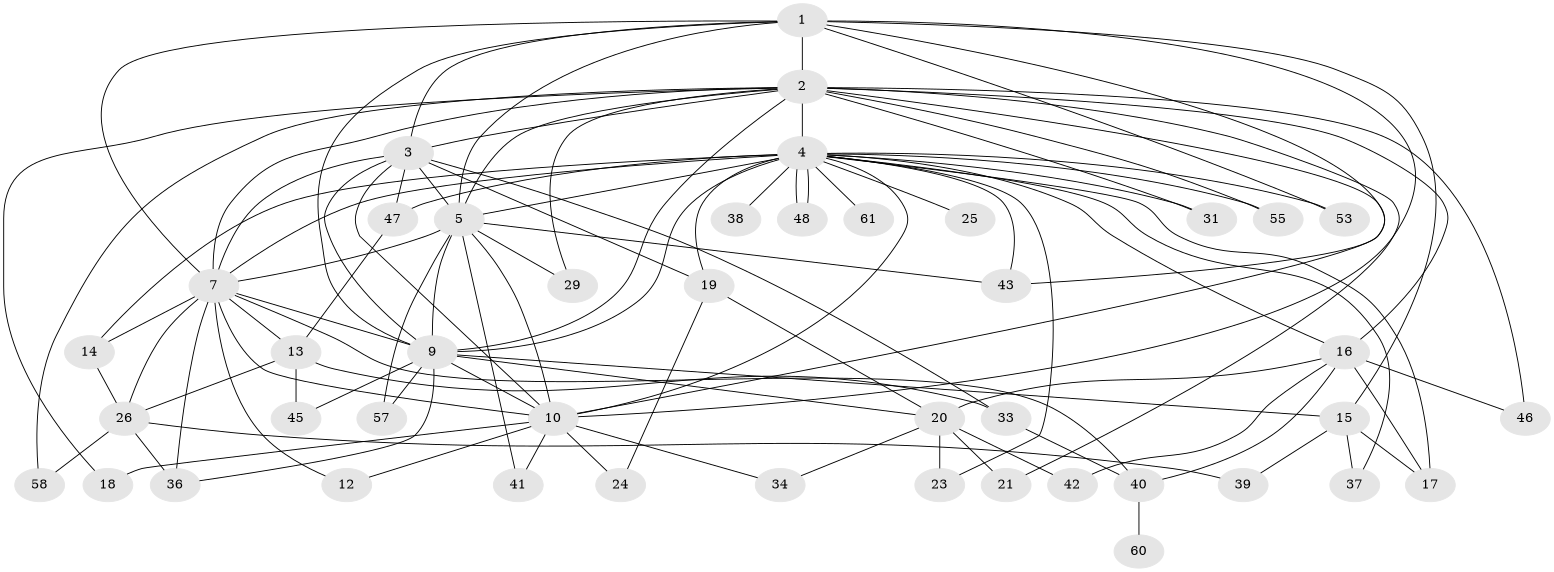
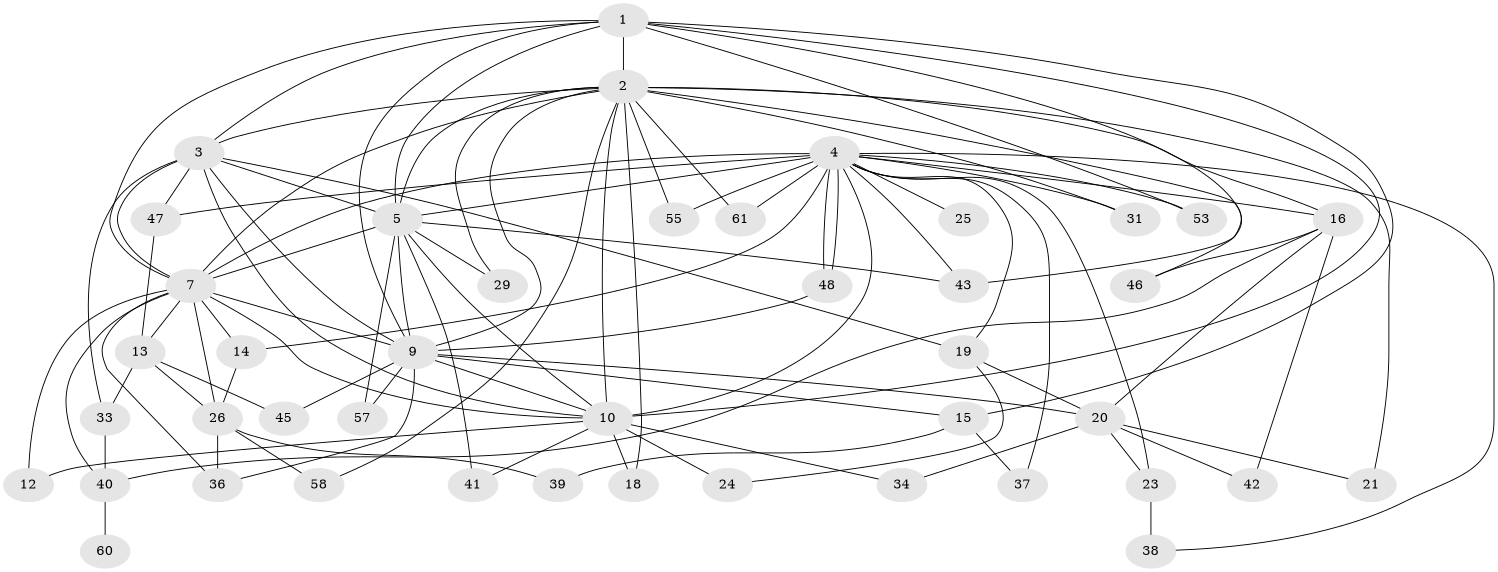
  graph {
    node [color=gray90 style=filled]
    1 [super="+54"]
    2 [super="+11"]
    3 [super="+30"]
    5 [super="+6"]
    7 [super="+59"]
    9 [super="+49"]
    10 [super="+51"]
    15 [super="+32"]
    53
    43
    4 [super="+8"]
    16 [super="+27"]
    18 [super="+44"]
    21
    29
    31
    46
    55
    58
    19
    33
    47
    14 [super="+56"]
-   17
    23
    25
    n27 [label=38 super="+35"]
    37
    48
    61
    41
    57
    13 [super="+52"]
    12
    26
    36 [super="+38"]
    40 [super="+50"]
    20 [super="+22"]
    45
    24
    34
    39
    42
    60
    1 -- 2 [weight=2]
    1 -- 3
    1 -- 5 [weight=2]
    1 -- 7
    1 -- 9
    1 -- 10
    1 -- 15
    1 -- 53
    1 -- 43 [weight=3]
    2 -- 3
    2 -- 5 [weight=2]
    2 -- 7
    2 -- 9
    2 -- 10
-   2 -- 4 [weight=2]
+   2 -- 61 [weight=2]
    2 -- 16
    2 -- 18
    2 -- 21
    2 -- 29
    2 -- 31
    2 -- 46
    2 -- 55
    2 -- 58
    3 -- 5 [weight=2]
    3 -- 7 [weight=2]
    3 -- 9
    3 -- 10
    3 -- 19
    3 -- 33
    3 -- 47
    5 -- 7 [weight=2]
    5 -- 9 [weight=2]
    5 -- 10 [weight=2]
    5 -- 43
    5 -- 29
    5 -- 41
    5 -- 57
    7 -- 9
    7 -- 10
    7 -- 14
    7 -- 13
    7 -- 12
    7 -- 26
    7 -- 36
    7 -- 40
    9 -- 10
    9 -- 15
    9 -- 57
    9 -- 36
    9 -- 20
    9 -- 45
    10 -- 18
    10 -- 41
    10 -- 12
    10 -- 24
    10 -- 34
-   15 -- 17
    15 -- 37
    15 -- 39
    4 -- 5 [weight=4]
    4 -- 7 [weight=3]
-   4 -- 9 [weight=2]
+   48 -- 9 [weight=2]
    4 -- 10 [weight=3]
    4 -- 53
    4 -- 43
    4 -- 16
    4 -- 31
    4 -- 55
    4 -- 19
    4 -- 47
    4 -- 14
-   4 -- 17
    4 -- 23
    4 -- 25
    4 -- n27
    4 -- 37
    4 -- 48
    4 -- 48
    4 -- 61 [weight=2]
    16 -- 46
-   16 -- 17
    16 -- 40
    16 -- 20
    16 -- 42
    19 -- 20
    19 -- 24
    33 -- 40
    47 -- 13
    14 -- 26
+   23 -- n27 [weight=2]
    13 -- 33
    13 -- 26
    13 -- 45 [weight=2]
    26 -- 58
    26 -- 36
    26 -- 39
    40 -- 60
    20 -- 21
    20 -- 23
    20 -- 34
    20 -- 42
  }
